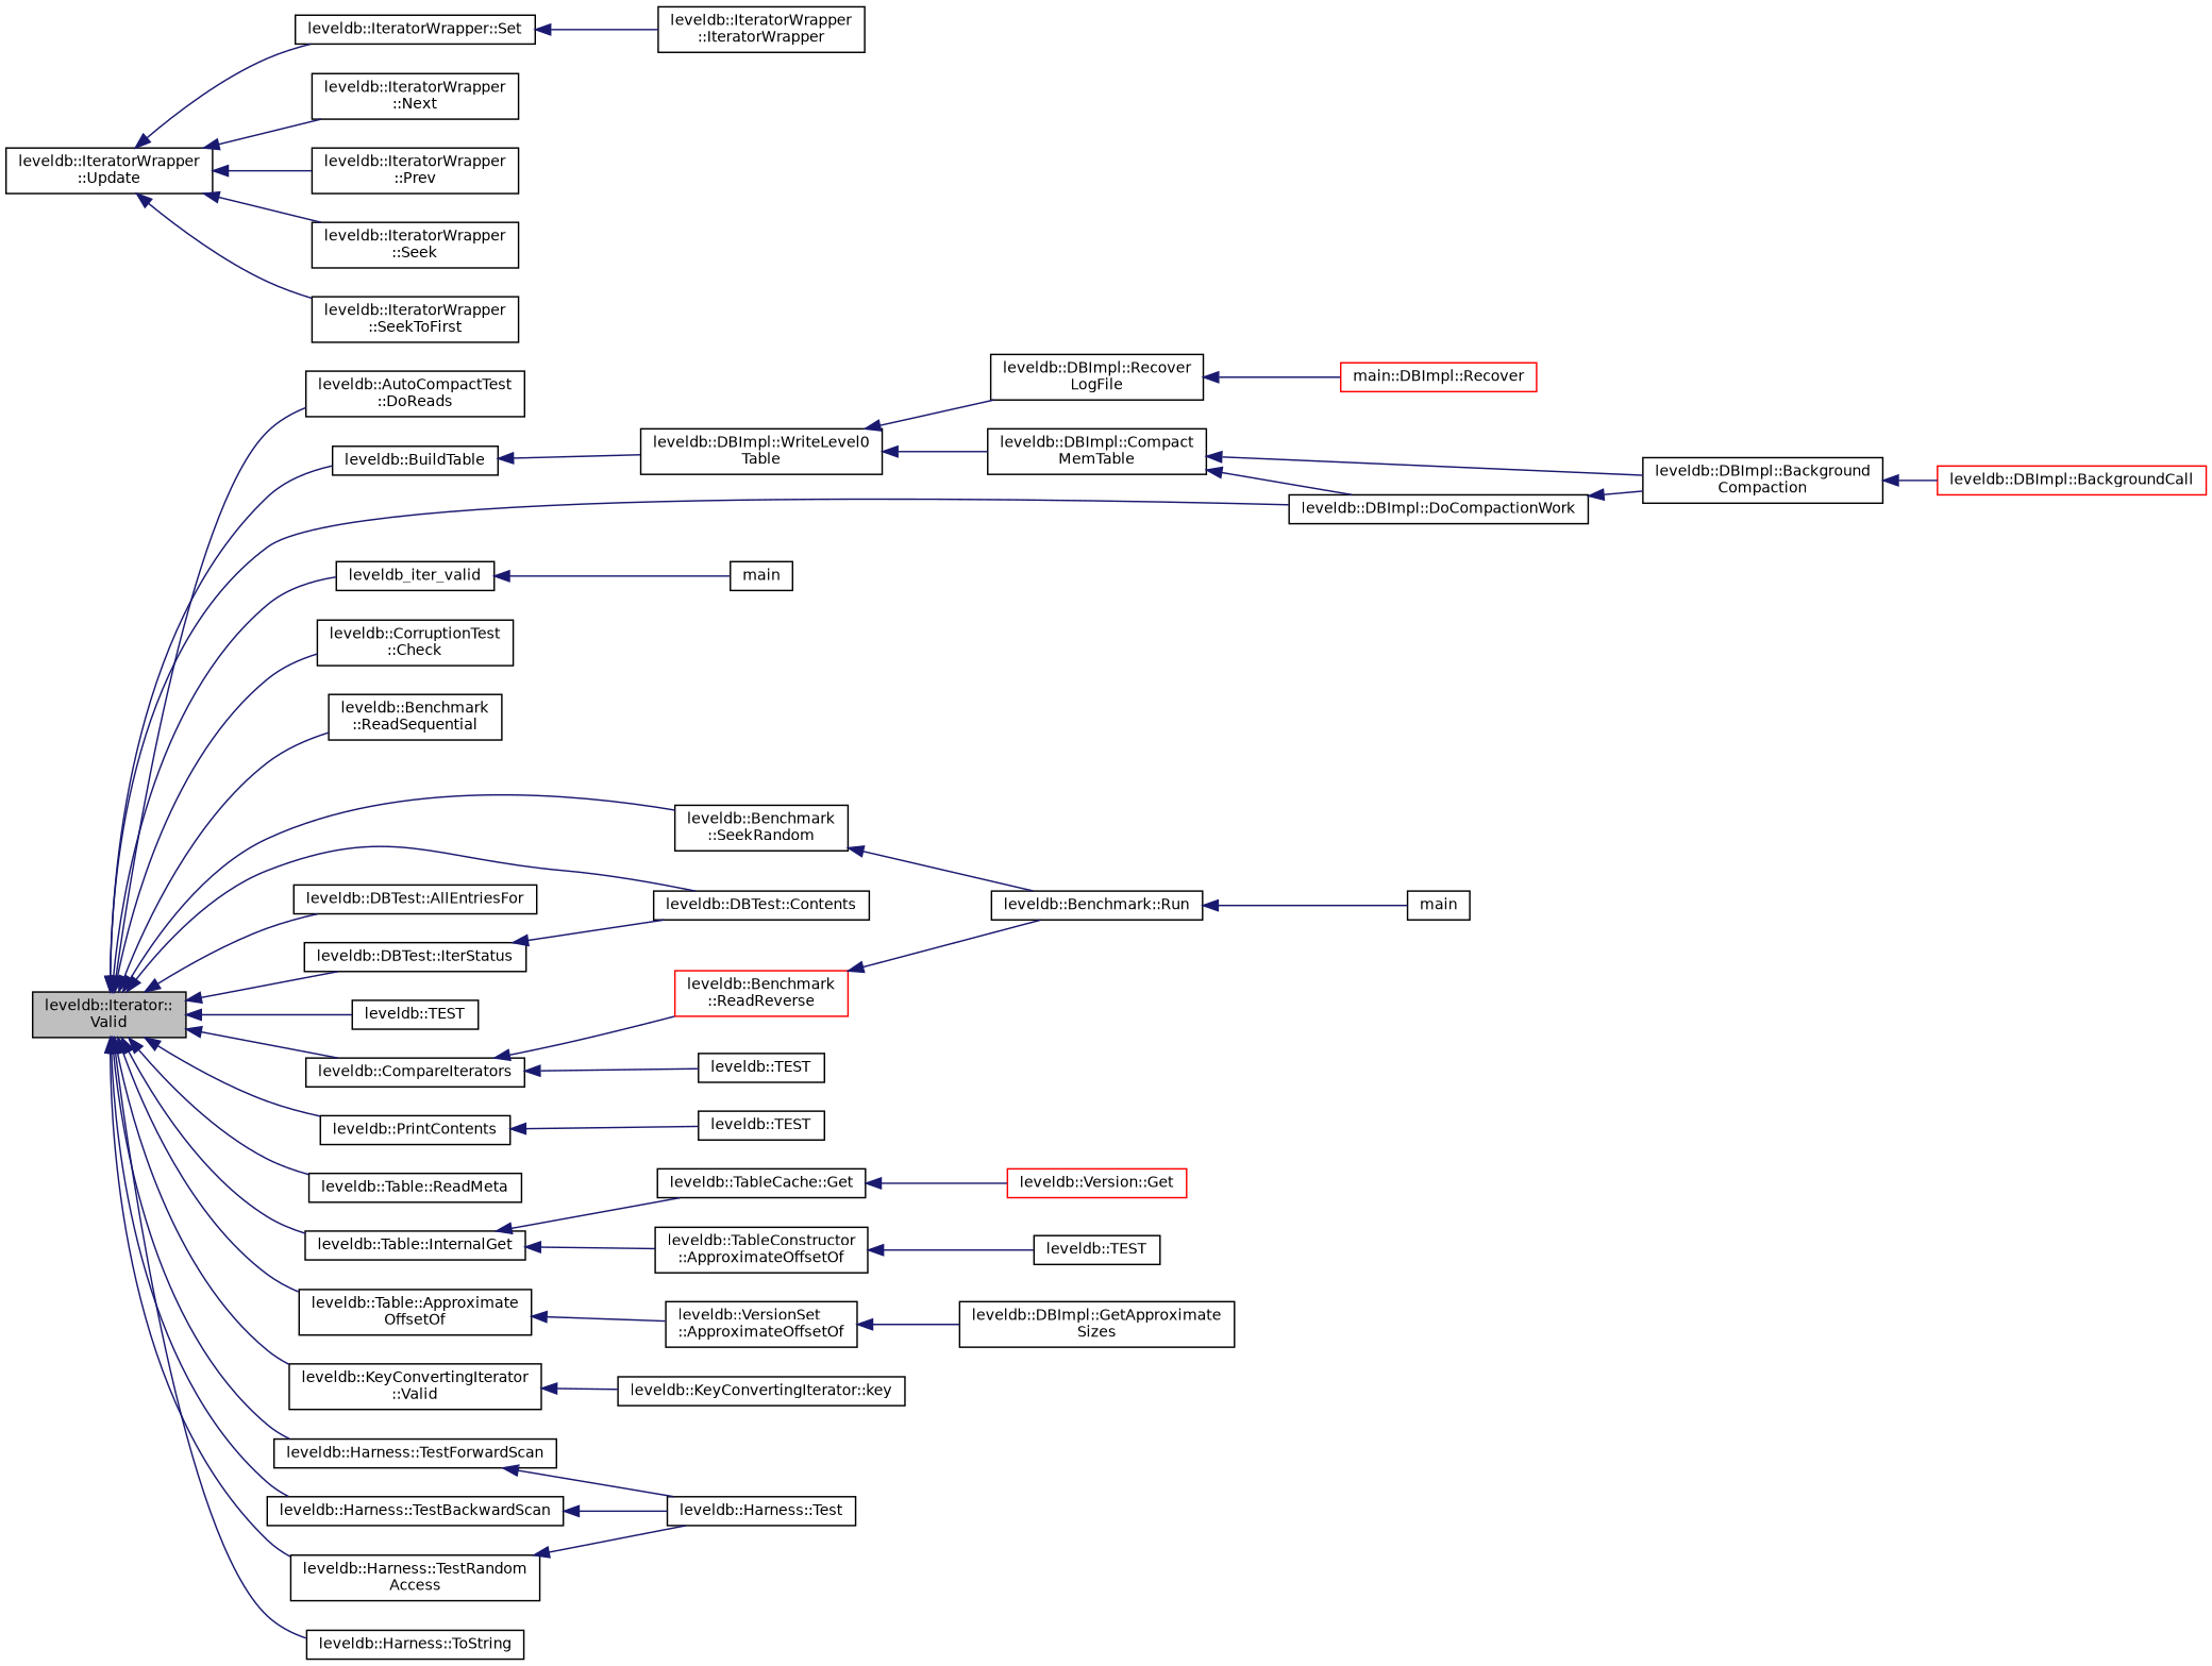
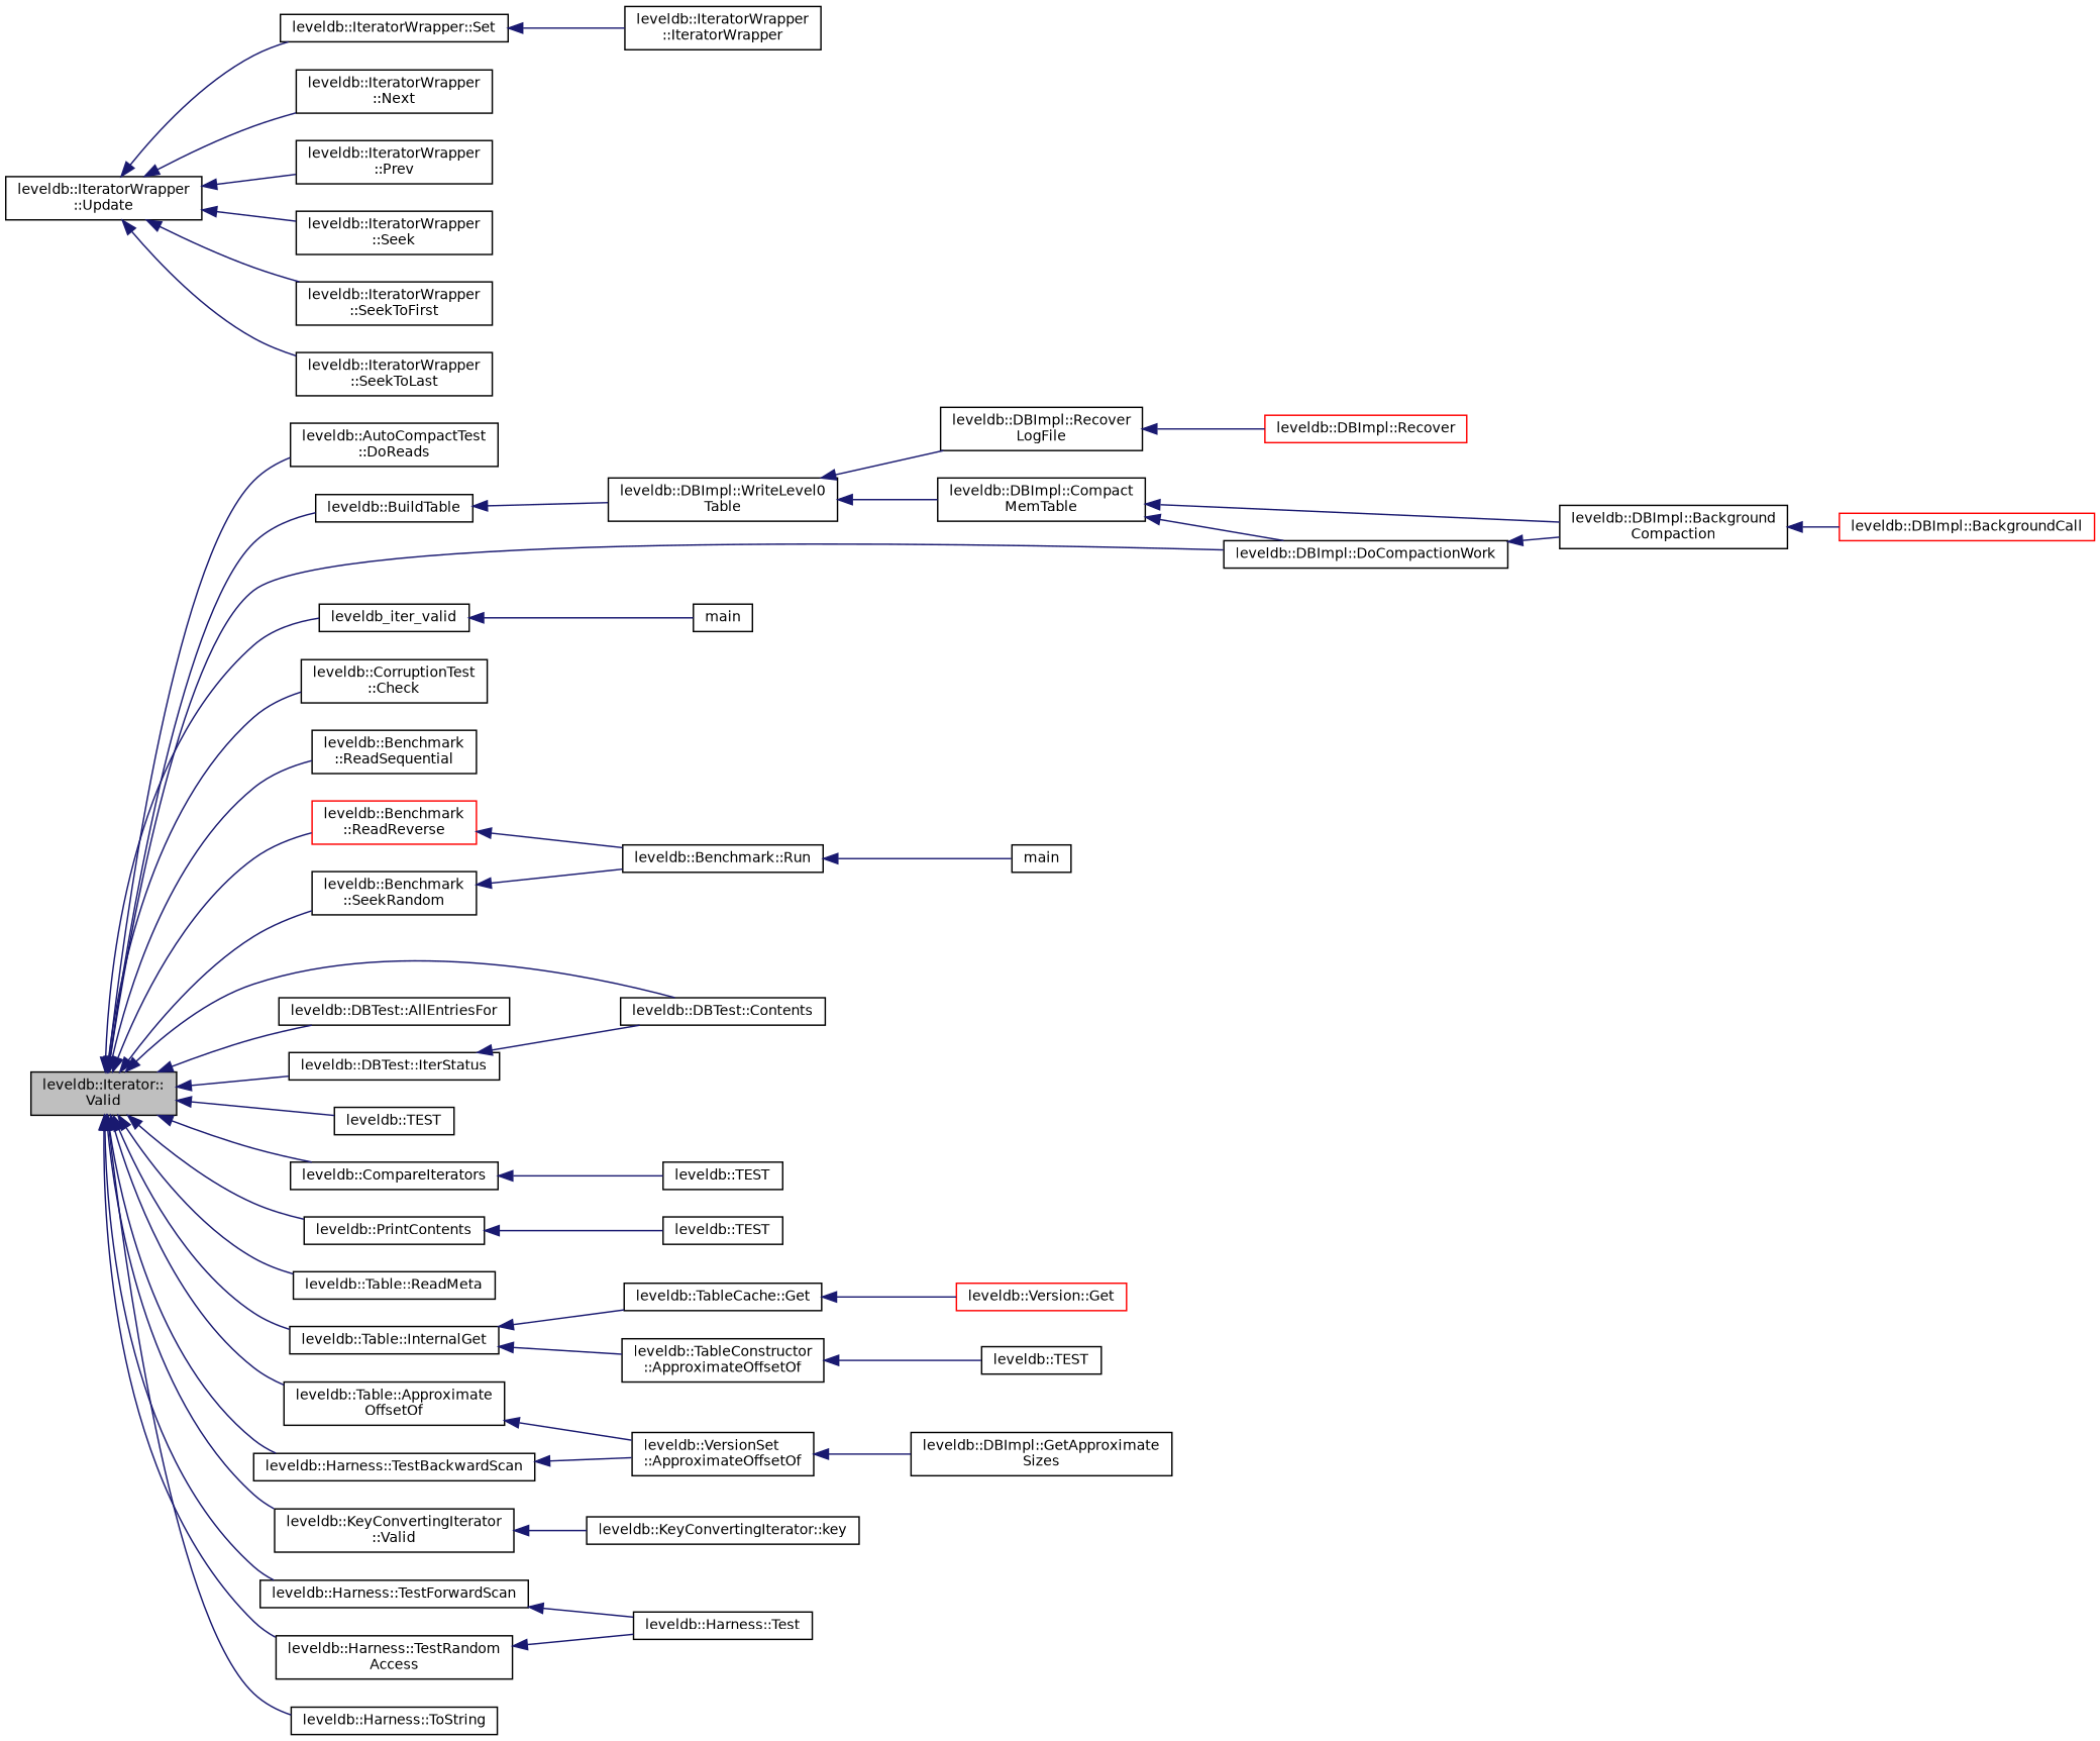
  digraph {
    rankdir=LR
    node [color=black fillcolor=white fontname=Helvetica fontsize=10 shape=record style=filled]
    edge [color=midnightblue dir=back fontname=Helvetica fontsize=10 labelfontname=Helvetica labelfontsize=10 style=solid]
    n1 [fillcolor=grey75 fontcolor=black height=0.2 label="leveldb::Iterator::\lValid" width=0.4]
    n2 [height=0.2 label="leveldb::AutoCompactTest\l::DoReads" width=0.4]
    n3 [height=0.2 label="leveldb::BuildTable" width=0.4]
    n4 [height=0.2 label="leveldb::DBImpl::DoCompactionWork" width=0.4]
    n5 [height=0.2 label=leveldb_iter_valid width=0.4]
    n6 [height=0.2 label="leveldb::CorruptionTest\l::Check" width=0.4]
    n7 [height=0.2 label="leveldb::Benchmark\l::ReadSequential" width=0.4]
    n8 [color=red height=0.2 label="leveldb::Benchmark\l::ReadReverse" width=0.4]
    n9 [height=0.2 label="leveldb::Benchmark\l::SeekRandom" width=0.4]
    n10 [height=0.2 label="leveldb::DBTest::Contents" width=0.4]
    n11 [height=0.2 label="leveldb::DBTest::AllEntriesFor" width=0.4]
    n12 [height=0.2 label="leveldb::DBTest::IterStatus" width=0.4]
    n13 [height=0.2 label="leveldb::TEST" width=0.4]
    n14 [height=0.2 label="leveldb::CompareIterators" width=0.4]
    n15 [height=0.2 label="leveldb::PrintContents" width=0.4]
    n16 [height=0.2 label="leveldb::Table::ReadMeta" width=0.4]
    n17 [height=0.2 label="leveldb::Table::InternalGet" width=0.4]
    n18 [height=0.2 label="leveldb::Table::Approximate\lOffsetOf" width=0.4]
    n19 [height=0.2 label="leveldb::KeyConvertingIterator\l::Valid" width=0.4]
    n20 [height=0.2 label="leveldb::Harness::TestForwardScan" width=0.4]
    n21 [height=0.2 label="leveldb::Harness::TestBackwardScan" width=0.4]
    n22 [height=0.2 label="leveldb::Harness::TestRandom\lAccess" width=0.4]
    n23 [height=0.2 label="leveldb::Harness::ToString" width=0.4]
    n24 [height=0.2 label="leveldb::DBImpl::WriteLevel0\lTable" width=0.4]
    n25 [height=0.2 label="leveldb::DBImpl::Background\lCompaction" width=0.4]
    n26 [height=0.2 label=main width=0.4]
    n27 [height=0.2 label="leveldb::Benchmark::Run" width=0.4]
    n28 [height=0.2 label="leveldb::TEST" width=0.4]
    n29 [height=0.2 label="leveldb::TEST" width=0.4]
    n30 [height=0.2 label="leveldb::IteratorWrapper\l::Update" width=0.4]
    n31 [height=0.2 label="leveldb::IteratorWrapper::Set" width=0.4]
    n32 [height=0.2 label="leveldb::IteratorWrapper\l::Next" width=0.4]
    n33 [height=0.2 label="leveldb::IteratorWrapper\l::Prev" width=0.4]
    n34 [height=0.2 label="leveldb::IteratorWrapper\l::Seek" width=0.4]
    n35 [height=0.2 label="leveldb::IteratorWrapper\l::SeekToFirst" width=0.4]
+   n36 [height=0.2 label="leveldb::IteratorWrapper\l::SeekToLast" width=0.4]
    n37 [height=0.2 label="leveldb::TableCache::Get" width=0.4]
    n38 [height=0.2 label="leveldb::TableConstructor\l::ApproximateOffsetOf" width=0.4]
    n39 [height=0.2 label="leveldb::VersionSet\l::ApproximateOffsetOf" width=0.4]
    n40 [height=0.2 label="leveldb::KeyConvertingIterator::key" width=0.4]
    n41 [height=0.2 label="leveldb::Harness::Test" width=0.4]
    n42 [height=0.2 label="leveldb::DBImpl::Recover\lLogFile" width=0.4]
    n43 [height=0.2 label="leveldb::DBImpl::Compact\lMemTable" width=0.4]
-   n44 [color=red height=0.2 label="main::DBImpl::Recover" width=0.4]
+   n44 [color=red height=0.2 label="leveldb::DBImpl::Recover" width=0.4]
    n45 [color=red height=0.2 label="leveldb::DBImpl::BackgroundCall" width=0.4]
    n46 [height=0.2 label=main width=0.4]
    n47 [height=0.2 label="leveldb::IteratorWrapper\l::IteratorWrapper" width=0.4]
    n48 [color=red height=0.2 label="leveldb::Version::Get" width=0.4]
    n49 [height=0.2 label="leveldb::DBImpl::GetApproximate\lSizes" width=0.4]
    n50 [height=0.2 label="leveldb::TEST" width=0.4]
    n1 -> n2
    n1 -> n3
    n1 -> n4
    n1 -> n5
    n1 -> n6
    n1 -> n7
-   n14 -> n8
+   n1 -> n8
    n1 -> n9
    n1 -> n10
    n1 -> n11
    n1 -> n12
    n1 -> n13
    n1 -> n14
    n1 -> n15
    n1 -> n16
    n1 -> n17
    n1 -> n18
    n1 -> n19
    n1 -> n20
    n1 -> n21
    n1 -> n22
    n1 -> n23
    n3 -> n24
    n4 -> n25
    n5 -> n26
    n8 -> n27
    n9 -> n27
    n12 -> n10
    n14 -> n28
    n15 -> n29
    n17 -> n37
    n17 -> n38
    n18 -> n39
    n19 -> n40
    n20 -> n41
-   n21 -> n41
+   n21 -> n39
    n22 -> n41
    n24 -> n42
    n24 -> n43
    n25 -> n45
    n27 -> n46
    n30 -> n31
    n30 -> n32
    n30 -> n33
    n30 -> n34
    n30 -> n35
+   n30 -> n36
    n31 -> n47
    n37 -> n48
    n38 -> n50
    n39 -> n49
    n42 -> n44
    n43 -> n4
    n43 -> n25
  }
